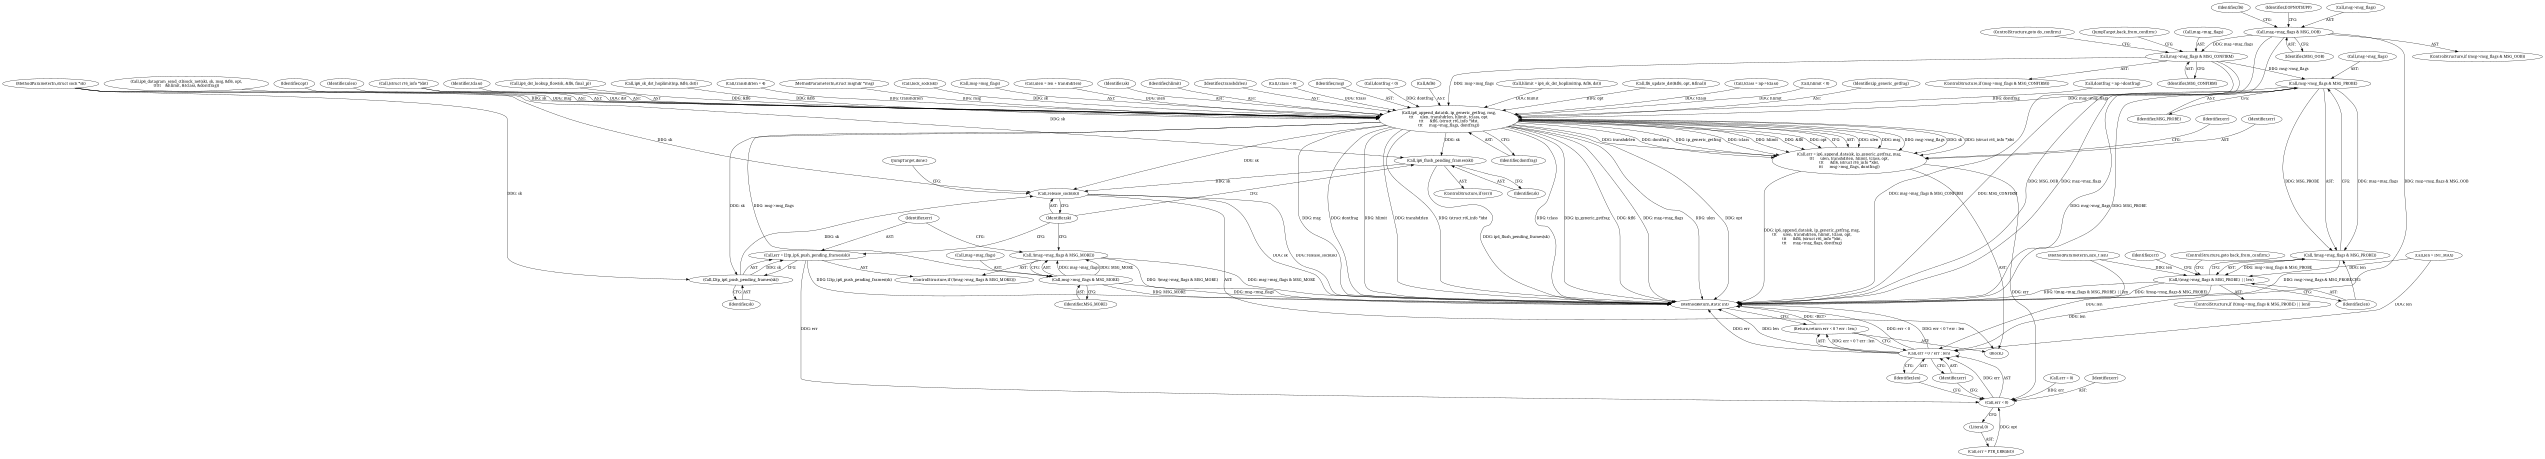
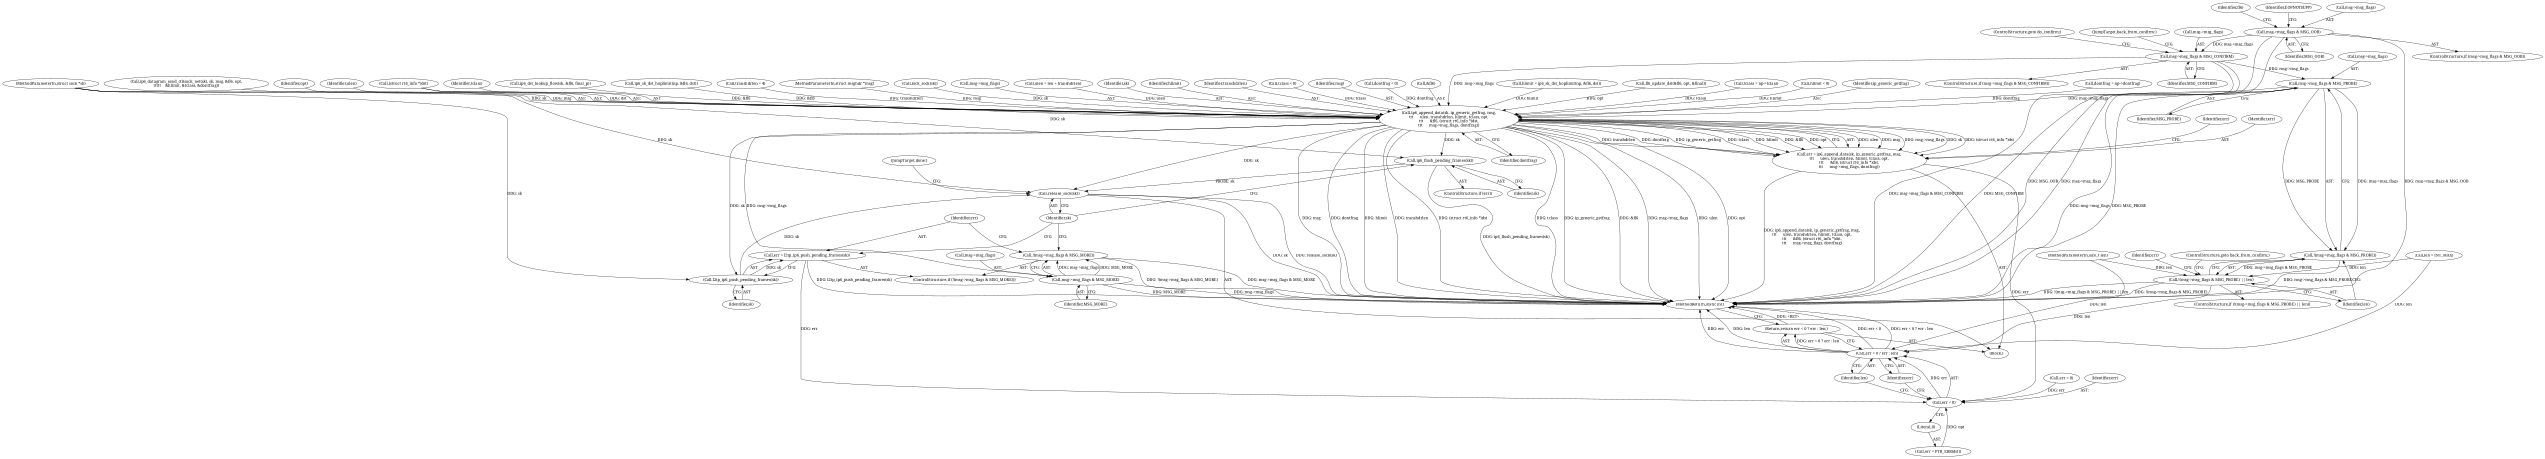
  digraph {
    fontname="Noto Serif"
    node [fontname="Noto Serif"]
    edge [fontname="Noto Serif"]
    n1 [label="(Call,msg->msg_flags & MSG_OOB)"]
    n2 [label="(Call,msg->msg_flags & MSG_CONFIRM)"]
    n3 [label="(MethodReturn,static int)"]
    n4 [label="(ControlStructure,if (msg->msg_flags & MSG_OOB))"]
    n5 [label="(Identifier,MSG_OOB)"]
    n6 [label="(Call,ip6_append_data(sk, ip_generic_getfrag, msg,\n\t\t\t      ulen, transhdrlen, hlimit, tclass, opt,\n\t\t\t      &fl6, (struct rt6_info *)dst,\n\t\t\t      msg->msg_flags, dontfrag))"]
    n7 [label="(Call,msg->msg_flags & MSG_PROBE)"]
    n8 [label="(ControlStructure,if (msg->msg_flags & MSG_CONFIRM))"]
    n9 [label="(Identifier,MSG_CONFIRM)"]
    n10 [label="(Return,return err < 0 ? err : len;)"]
    n11 [label="(Call,err = ip6_append_data(sk, ip_generic_getfrag, msg,\n\t\t\t      ulen, transhdrlen, hlimit, tclass, opt,\n\t\t\t      &fl6, (struct rt6_info *)dst,\n\t\t\t      msg->msg_flags, dontfrag))"]
    n12 [label="(Call,ip6_flush_pending_frames(sk))"]
    n13 [label="(Call,release_sock(sk))"]
    n14 [label="(Call,msg->msg_flags & MSG_MORE)"]
    n15 [label="(Call,l2tp_ip6_push_pending_frames(sk))"]
    n16 [label="(Identifier,dontfrag)"]
    n17 [label="(Call,!(msg->msg_flags & MSG_PROBE))"]
    n18 [label="(Identifier,MSG_PROBE)"]
    n19 [label="(Call,err < 0)"]
    n20 [label="(Block,)"]
    n21 [label="(ControlStructure,if (err))"]
    n22 [label="(Identifier,sk)"]
    n23 [label="(Identifier,sk)"]
    n24 [label="(Call,!(msg->msg_flags & MSG_MORE))"]
    n25 [label="(Identifier,MSG_MORE)"]
    n26 [label="(Call,err = l2tp_ip6_push_pending_frames(sk))"]
    n27 [label="(Identifier,sk)"]
    n28 [label="(Call,err < 0 ? err : len)"]
    n29 [label="(Literal,0)"]
    n30 [label="(Identifier,len)"]
    n31 [label="(Identifier,err)"]
    n32 [label="(Call,err = PTR_ERR(dst))"]
    n33 [label="(ControlStructure,if (!(msg->msg_flags & MSG_MORE)))"]
    n34 [label="(Call,!(msg->msg_flags & MSG_PROBE) || len)"]
    n35 [label="(ControlStructure,if (!(msg->msg_flags & MSG_PROBE) || len))"]
    n36 [label="(Identifier,len)"]
    n37 [label="(MethodParameterIn,struct msghdr *msg)"]
    n38 [label="(Call,err = 0)"]
    n39 [label="(Call,lock_sock(sk))"]
    n40 [label="(Identifier,err)"]
    n41 [label="(Call,msg->msg_flags)"]
    n42 [label="(MethodParameterIn,struct sock *sk)"]
    n43 [label="(Identifier,err)"]
    n44 [label="(Call,ulen = len + transhdrlen)"]
    n45 [label="(Identifier,hlimit)"]
    n46 [label="(Identifier,sk)"]
    n47 [label="(Identifier,transhdrlen)"]
    n48 [label="(Call,tclass < 0)"]
    n49 [label="(Identifier,msg)"]
    n50 [label="(Identifier,fl6)"]
    n51 [label="(Call,dontfrag < 0)"]
    n52 [label="(Identifier,err)"]
    n53 [label="(Identifier,EOPNOTSUPP)"]
    n54 [label="(Call,&fl6)"]
    n55 [label="(Identifier,err)"]
    n56 [label="(Call,hlimit = ip6_sk_dst_hoplimit(np, &fl6, dst))"]
    n57 [label="(JumpTarget,back_from_confirm:)"]
    n58 [label="(Call,fl6_update_dst(&fl6, opt, &final))"]
    n59 [label="(Call,tclass = np->tclass)"]
    n60 [label="(Call,hlimit < 0)"]
    n61 [label="(Identifier,ip_generic_getfrag)"]
    n62 [label="(Call,dontfrag = np->dontfrag)"]
    n63 [label="(Call,len > INT_MAX)"]
    n64 [label="(Identifier,err)"]
    n65 [label="(Call,ip6_datagram_send_ctl(sock_net(sk), sk, msg, &fl6, opt,\n\t\t\t\t\t    &hlimit, &tclass, &dontfrag))"]
    n66 [label="(Call,msg->msg_flags)"]
    n67 [label="(JumpTarget,done:)"]
    n68 [label="(Identifier,opt)"]
    n69 [label="(Identifier,ulen)"]
    n70 [label="(Call,(struct rt6_info *)dst)"]
    n71 [label="(MethodParameterIn,size_t len)"]
    n72 [label="(Call,msg->msg_flags)"]
    n73 [label="(Identifier,tclass)"]
    n74 [label="(Call,ip6_dst_lookup_flow(sk, &fl6, final_p))"]
    n75 [label="(Call,msg->msg_flags)"]
    n76 [label="(ControlStructure,goto do_confirm;)"]
    n77 [label="(Call,ip6_sk_dst_hoplimit(np, &fl6, dst))"]
    n78 [label="(Call,msg->msg_flags)"]
    n79 [label="(ControlStructure,goto back_from_confirm;)"]
    n80 [label="(Call,transhdrlen = 4)"]
    n1 -> n2 [label="DDG: msg->msg_flags"]
    n1 -> n3 [label="DDG: msg->msg_flags & MSG_OOB"]
    n1 -> n3 [label="DDG: MSG_OOB"]
    n1 -> n3 [label="DDG: msg->msg_flags"]
    n1 -> n4 [label="AST: "]
    n1 -> n5 [label="CFG: "]
    n2 -> n3 [label="DDG: msg->msg_flags & MSG_CONFIRM"]
    n2 -> n3 [label="DDG: MSG_CONFIRM"]
    n2 -> n6 [label="DDG: msg->msg_flags"]
    n2 -> n7 [label="DDG: msg->msg_flags"]
    n2 -> n8 [label="AST: "]
    n2 -> n9 [label="CFG: "]
    n3 -> n10 [label="CFG: "]
    n5 -> n1 [label="AST: "]
    n6 -> n3 [label="DDG: (struct rt6_info *)dst"]
    n6 -> n3 [label="DDG: tclass"]
    n6 -> n3 [label="DDG: ip_generic_getfrag"]
    n6 -> n3 [label="DDG: &fl6"]
    n6 -> n3 [label="DDG: msg->msg_flags"]
    n6 -> n3 [label="DDG: ulen"]
    n6 -> n3 [label="DDG: opt"]
    n6 -> n3 [label="DDG: msg"]
    n6 -> n3 [label="DDG: dontfrag"]
    n6 -> n3 [label="DDG: hlimit"]
    n6 -> n3 [label="DDG: transhdrlen"]
    n6 -> n11 [label="AST: "]
    n6 -> n11 [label="DDG: ulen"]
    n6 -> n11 [label="DDG: msg"]
    n6 -> n11 [label="DDG: msg->msg_flags"]
    n6 -> n11 [label="DDG: sk"]
    n6 -> n11 [label="DDG: (struct rt6_info *)dst"]
    n6 -> n11 [label="DDG: transhdrlen"]
    n6 -> n11 [label="DDG: dontfrag"]
    n6 -> n11 [label="DDG: ip_generic_getfrag"]
    n6 -> n11 [label="DDG: tclass"]
    n6 -> n11 [label="DDG: hlimit"]
    n6 -> n11 [label="DDG: &fl6"]
    n6 -> n11 [label="DDG: opt"]
    n6 -> n12 [label="DDG: sk"]
    n6 -> n13 [label="DDG: sk"]
    n6 -> n14 [label="DDG: msg->msg_flags"]
    n6 -> n15 [label="DDG: sk"]
    n6 -> n16 [label="CFG: "]
    n7 -> n3 [label="DDG: msg->msg_flags"]
    n7 -> n3 [label="DDG: MSG_PROBE"]
    n7 -> n6 [label="DDG: msg->msg_flags"]
    n7 -> n17 [label="AST: "]
    n7 -> n17 [label="DDG: msg->msg_flags"]
    n7 -> n17 [label="DDG: MSG_PROBE"]
    n7 -> n18 [label="CFG: "]
    n9 -> n2 [label="AST: "]
    n10 -> n3 [label="DDG: <RET>"]
    n10 -> n20 [label="AST: "]
    n10 -> n28 [label="CFG: "]
    n11 -> n3 [label="DDG: ip6_append_data(sk, ip_generic_getfrag, msg,\n\t\t\t      ulen, transhdrlen, hlimit, tclass, opt,\n\t\t\t      &fl6, (struct rt6_info *)dst,\n\t\t\t      msg->msg_flags, dontfrag)"]
    n11 -> n6 [label="CFG: "]
    n11 -> n19 [label="DDG: err"]
    n11 -> n20 [label="AST: "]
    n12 -> n3 [label="DDG: ip6_flush_pending_frames(sk)"]
-   n12 -> n13 [label="DDG: sk"]
+   n12 -> n13 [label="PROBE: sk"]
    n12 -> n21 [label="AST: "]
    n12 -> n22 [label="CFG: "]
    n13 -> n3 [label="DDG: release_sock(sk)"]
    n13 -> n3 [label="DDG: sk"]
    n13 -> n20 [label="AST: "]
    n13 -> n23 [label="CFG: "]
    n14 -> n3 [label="DDG: msg->msg_flags"]
    n14 -> n3 [label="DDG: MSG_MORE"]
    n14 -> n24 [label="AST: "]
    n14 -> n24 [label="DDG: msg->msg_flags"]
    n14 -> n24 [label="DDG: MSG_MORE"]
    n14 -> n25 [label="CFG: "]
    n15 -> n13 [label="DDG: sk"]
    n15 -> n26 [label="AST: "]
    n15 -> n26 [label="DDG: sk"]
    n15 -> n27 [label="CFG: "]
    n16 -> n6 [label="AST: "]
    n17 -> n3 [label="DDG: msg->msg_flags & MSG_PROBE"]
    n17 -> n7 [label="CFG: "]
    n17 -> n34 [label="AST: "]
    n17 -> n34 [label="DDG: msg->msg_flags & MSG_PROBE"]
    n18 -> n7 [label="AST: "]
    n19 -> n28 [label="AST: "]
    n19 -> n28 [label="DDG: err"]
    n19 -> n29 [label="CFG: "]
    n22 -> n12 [label="AST: "]
    n23 -> n12 [label="CFG: "]
    n23 -> n13 [label="AST: "]
    n23 -> n24 [label="CFG: "]
    n23 -> n26 [label="CFG: "]
    n24 -> n3 [label="DDG: msg->msg_flags & MSG_MORE"]
    n24 -> n3 [label="DDG: !(msg->msg_flags & MSG_MORE)"]
    n24 -> n14 [label="CFG: "]
    n24 -> n33 [label="AST: "]
    n25 -> n14 [label="AST: "]
    n26 -> n3 [label="DDG: l2tp_ip6_push_pending_frames(sk)"]
    n26 -> n15 [label="CFG: "]
    n26 -> n19 [label="DDG: err"]
    n26 -> n33 [label="AST: "]
    n27 -> n15 [label="AST: "]
    n28 -> n3 [label="DDG: err < 0"]
    n28 -> n3 [label="DDG: err < 0 ? err : len"]
    n28 -> n3 [label="DDG: err"]
    n28 -> n3 [label="DDG: len"]
    n28 -> n10 [label="AST: "]
    n28 -> n10 [label="DDG: err < 0 ? err : len"]
    n28 -> n30 [label="CFG: "]
    n28 -> n31 [label="CFG: "]
    n29 -> n32 [label="AST: "]
    n30 -> n19 [label="CFG: "]
    n30 -> n28 [label="AST: "]
    n31 -> n19 [label="CFG: "]
    n31 -> n28 [label="AST: "]
    n32 -> n19 [label="DDG: opt"]
    n34 -> n3 [label="DDG: !(msg->msg_flags & MSG_PROBE) || len"]
    n34 -> n3 [label="DDG: !(msg->msg_flags & MSG_PROBE)"]
    n34 -> n17 [label="CFG: "]
    n34 -> n28 [label="DDG: len"]
    n34 -> n35 [label="AST: "]
    n34 -> n36 [label="CFG: "]
    n36 -> n17 [label="CFG: "]
    n36 -> n34 [label="AST: "]
    n37 -> n6 [label="DDG: msg"]
    n38 -> n19 [label="DDG: err"]
    n39 -> n6 [label="DDG: sk"]
    n40 -> n11 [label="CFG: "]
    n41 -> n6 [label="AST: "]
    n42 -> n6 [label="DDG: sk"]
    n42 -> n12 [label="DDG: sk"]
    n42 -> n13 [label="DDG: sk"]
    n42 -> n15 [label="DDG: sk"]
    n43 -> n34 [label="CFG: "]
    n44 -> n6 [label="DDG: ulen"]
    n45 -> n6 [label="AST: "]
    n46 -> n6 [label="AST: "]
    n47 -> n6 [label="AST: "]
    n48 -> n6 [label="DDG: tclass"]
    n49 -> n6 [label="AST: "]
    n50 -> n1 [label="CFG: "]
    n51 -> n6 [label="DDG: dontfrag"]
    n52 -> n24 [label="CFG: "]
    n52 -> n26 [label="AST: "]
    n53 -> n1 [label="CFG: "]
    n54 -> n6 [label="AST: "]
    n55 -> n19 [label="AST: "]
    n56 -> n6 [label="DDG: hlimit"]
    n57 -> n2 [label="CFG: "]
    n58 -> n6 [label="DDG: opt"]
    n59 -> n6 [label="DDG: tclass"]
    n60 -> n6 [label="DDG: hlimit"]
    n61 -> n6 [label="AST: "]
    n62 -> n6 [label="DDG: dontfrag"]
    n63 -> n28 [label="DDG: len"]
    n63 -> n34 [label="DDG: len"]
    n64 -> n11 [label="AST: "]
    n65 -> n6 [label="DDG: msg"]
    n66 -> n7 [label="AST: "]
    n67 -> n13 [label="CFG: "]
    n68 -> n6 [label="AST: "]
    n69 -> n6 [label="AST: "]
    n70 -> n6 [label="AST: "]
    n70 -> n6 [label="DDG: dst"]
    n71 -> n28 [label="DDG: len"]
    n71 -> n34 [label="DDG: len"]
    n72 -> n1 [label="AST: "]
    n73 -> n6 [label="AST: "]
    n74 -> n6 [label="DDG: &fl6"]
    n75 -> n2 [label="AST: "]
    n76 -> n2 [label="CFG: "]
    n77 -> n6 [label="DDG: &fl6"]
    n78 -> n14 [label="AST: "]
    n79 -> n34 [label="CFG: "]
    n80 -> n6 [label="DDG: transhdrlen"]
  }
